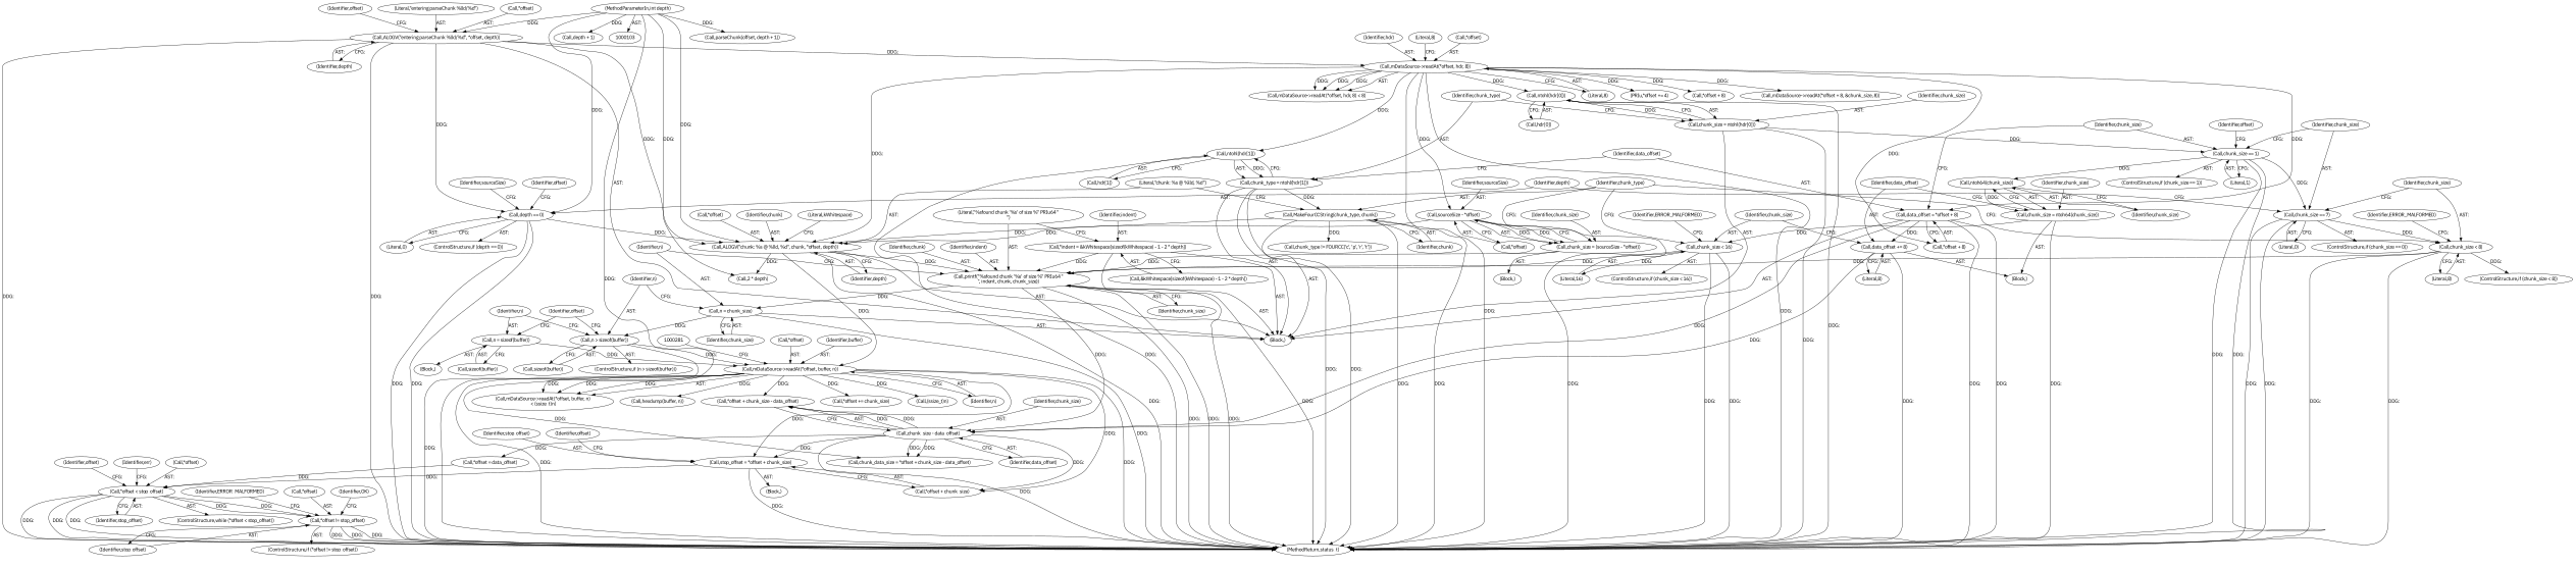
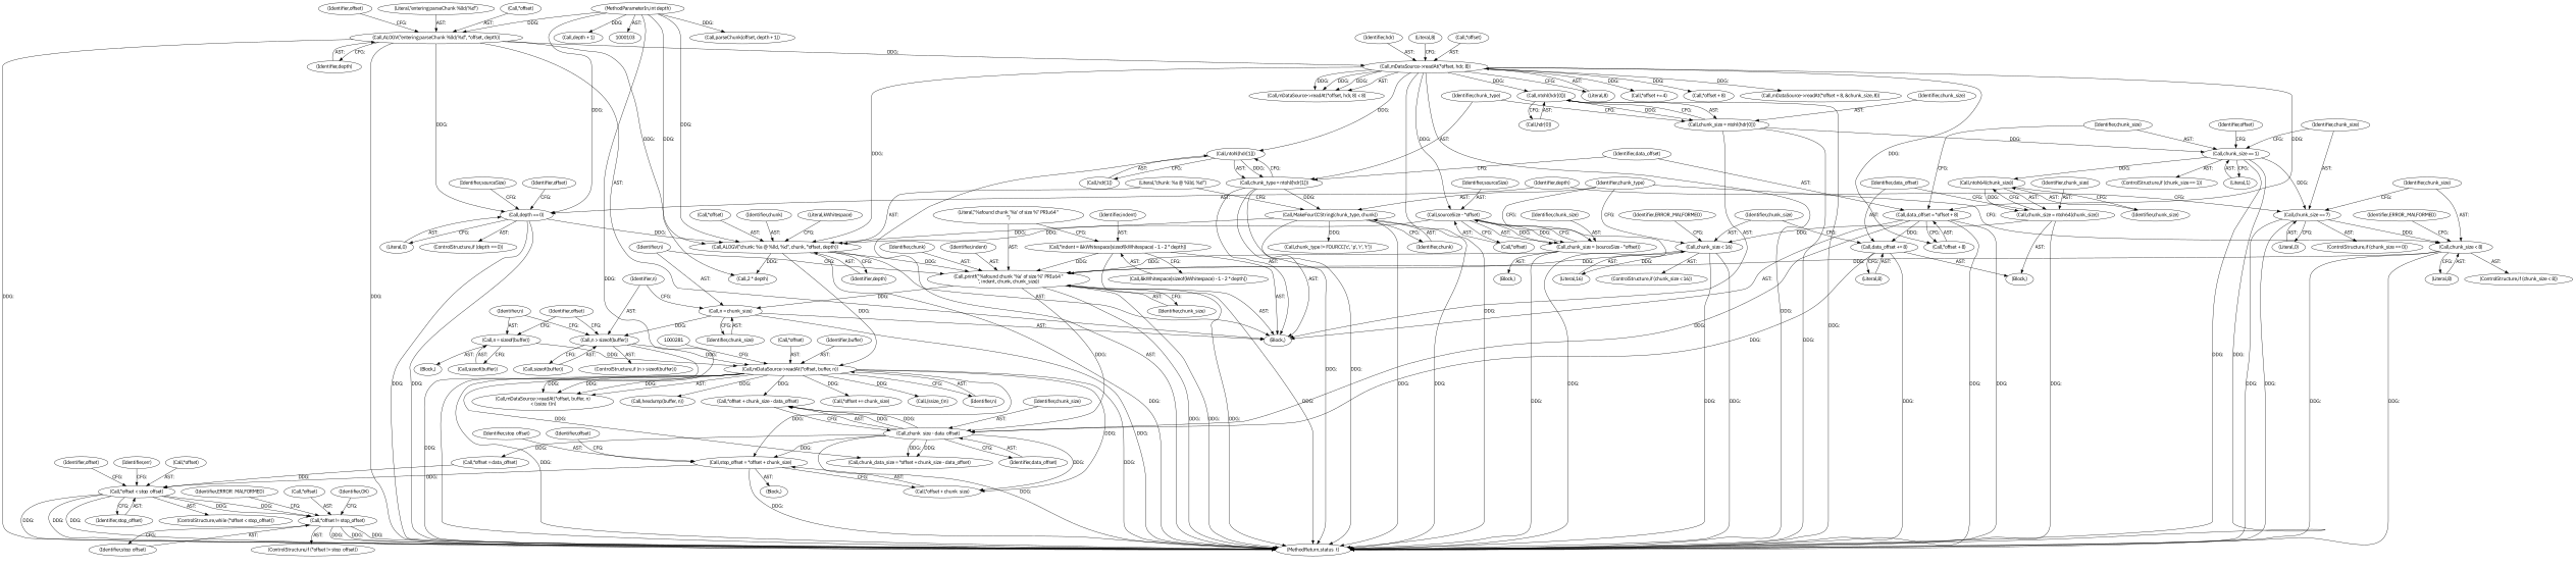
  digraph {
    fontname="IBM Plex Sans"
    node [fontname="IBM Plex Sans"]
    edge [fontname="IBM Plex Sans"]
    n1 [label="(Call,stop_offset = *offset + chunk_size)"]
    n2 [label="(Call,*offset < stop_offset)"]
    n3 [label="(Call,*offset + chunk_size)"]
    n4 [label="(MethodReturn,status_t)"]
    n5 [label="(Block,)"]
    n6 [label="(Call,*offset != stop_offset)"]
    n7 [label="(Identifier,stop_offset)"]
    n8 [label="(ControlStructure,while (*offset < stop_offset))"]
    n9 [label="(Call,mDataSource->readAt(*offset, buffer, n))"]
    n10 [label="(Call,*offset += chunk_size)"]
    n11 [label="(Call,(ssize_t)n)"]
    n12 [label="(Call,chunk_data_size = *offset + chunk_size - data_offset)"]
    n13 [label="(Identifier,n)"]
    n14 [label="(Call,mDataSource->readAt(*offset, buffer, n)\n < (ssize_t)n)"]
    n15 [label="(Call,*offset + chunk_size - data_offset)"]
    n16 [label="(Call,hexdump(buffer, n))"]
    n17 [label="(Call,chunk_size - data_offset)"]
    n18 [label="(Call,ALOGV(\"chunk: %s @ %lld, %d\", chunk, *offset, depth))"]
    n19 [label="(Call,printf(\"%sfound chunk '%s' of size %\" PRIu64 \"\n\", indent, chunk, chunk_size))"]
    n20 [label="(Block,)"]
    n21 [label="(Identifier,depth)"]
    n22 [label="(Call,2 * depth)"]
    n23 [label="(Call,n = chunk_size)"]
    n24 [label="(Identifier,chunk_size)"]
    n25 [label="(Call,MakeFourCCString(chunk_type, chunk))"]
    n26 [label="(Identifier,chunk)"]
    n27 [label="(Call,chunk_type != FOURCC('c', 'p', 'r', 't'))"]
    n28 [label="(Call,chunk_type = ntohl(hdr[1]))"]
    n29 [label="(Call,ntohl(hdr[1]))"]
    n30 [label="(Call,hdr[1])"]
    n31 [label="(Call,mDataSource->readAt(*offset, hdr, 8))"]
    n32 [label="(Call,sourceSize - *offset)"]
    n33 [label="(Call,ntohl(hdr[0]))"]
    n34 [label="(Call,data_offset = *offset + 8)"]
    n35 [label="(Call,mDataSource->readAt(*offset + 8, &chunk_size, 8))"]
    n36 [label="(Call,*offset + 8)"]
    n37 [label="(Call,mDataSource->readAt(*offset, hdr, 8) < 8)"]
    n38 [label="(Literal,8)"]
-   n39 [label="(PRIu,*offset += 4)"]
+   n39 [label="(Call,*offset += 4)"]
    n40 [label="(Call,*offset + 8)"]
    n41 [label="(Call,chunk_size = (sourceSize - *offset))"]
    n42 [label="(Call,*offset)"]
    n43 [label="(Call,chunk_size = ntohl(hdr[0]))"]
    n44 [label="(Call,hdr[0])"]
    n45 [label="(Call,data_offset += 8)"]
    n46 [label="(Call,ALOGV(\"entering parseChunk %lld/%d\", *offset, depth))"]
    n47 [label="(Call,depth == 0)"]
    n48 [label="(Identifier,depth)"]
    n49 [label="(Literal,0)"]
    n50 [label="(ControlStructure,if (depth == 0))"]
    n51 [label="(MethodParameterIn,int depth)"]
    n52 [label="(Call,parseChunk(offset, depth + 1))"]
    n53 [label="(Call,depth + 1)"]
    1000103
    n55 [label="(Block,)"]
    n56 [label="(Call,n > sizeof(buffer))"]
    n57 [label="(Call,sizeof(buffer))"]
    n58 [label="(ControlStructure,if (n > sizeof(buffer)))"]
    n59 [label="(Identifier,chunk_size)"]
    n60 [label="(Identifier,data_offset)"]
    n61 [label="(Call,*offset = data_offset)"]
    n62 [label="(Call,*indent = &kWhitespace[sizeof(kWhitespace) - 1 - 2 * depth])"]
    n63 [label="(Call,&kWhitespace[sizeof(kWhitespace) - 1 - 2 * depth])"]
    n64 [label="(Call,chunk_size < 16)"]
    n65 [label="(ControlStructure,if (chunk_size < 16))"]
    n66 [label="(Literal,16)"]
    n67 [label="(Call,chunk_size = ntoh64(chunk_size))"]
    n68 [label="(Call,ntoh64(chunk_size))"]
    n69 [label="(Block,)"]
    n70 [label="(Identifier,chunk_size)"]
    n71 [label="(Call,chunk_size == 1)"]
    n72 [label="(Call,chunk_size == 7)"]
    n73 [label="(Literal,1)"]
    n74 [label="(ControlStructure,if (chunk_size == 1))"]
    n75 [label="(Call,chunk_size < 8)"]
    n76 [label="(Literal,0)"]
    n77 [label="(ControlStructure,if (chunk_size == 0))"]
    n78 [label="(ControlStructure,if (chunk_size < 8))"]
    n79 [label="(Literal,8)"]
    n80 [label="(Call,n = sizeof(buffer))"]
    n81 [label="(Call,sizeof(buffer))"]
    n82 [label="(Block,)"]
    n83 [label="(Literal,8)"]
    n84 [label="(ControlStructure,if (*offset != stop_offset))"]
    n85 [label="(Identifier,stop_offset)"]
    n86 [label="(Literal,\"chunk: %s @ %lld, %d\")"]
    n87 [label="(Identifier,n)"]
    n88 [label="(Call,*offset)"]
    n89 [label="(Call,*offset)"]
    n90 [label="(Identifier,chunk_type)"]
    n91 [label="(Identifier,offset)"]
    n92 [label="(Identifier,chunk_size)"]
    n93 [label="(Identifier,hdr)"]
    n94 [label="(Identifier,offset)"]
    n95 [label="(Literal,8)"]
    n96 [label="(Identifier,depth)"]
    n97 [label="(Identifier,offset)"]
    n98 [label="(Identifier,offset)"]
    n99 [label="(Identifier,n)"]
    n100 [label="(Identifier,err)"]
    n101 [label="(Identifier,n)"]
    n102 [label="(Identifier,chunk_size)"]
    n103 [label="(Identifier,chunk_size)"]
    n104 [label="(Identifier,ERROR_MALFORMED)"]
    n105 [label="(Identifier,indent)"]
    n106 [label="(Literal,kWhitespace)"]
    n107 [label="(Identifier,sourceSize)"]
    n108 [label="(Identifier,chunk_size)"]
    n109 [label="(Identifier,offset)"]
    n110 [label="(Identifier,sourceSize)"]
    n111 [label="(Literal,\"%sfound chunk '%s' of size %\" PRIu64 \"\n\")"]
    n112 [label="(Identifier,buffer)"]
    n113 [label="(Call,*offset)"]
    n114 [label="(Identifier,stop_offset)"]
    n115 [label="(Call,*offset)"]
    n116 [label="(Identifier,indent)"]
    n117 [label="(Identifier,data_offset)"]
    n118 [label="(Identifier,chunk_size)"]
    n119 [label="(Identifier,chunk_size)"]
    n120 [label="(Identifier,chunk)"]
    n121 [label="(Identifier,data_offset)"]
    n122 [label="(Identifier,offset)"]
    n123 [label="(Identifier,ERROR_MALFORMED)"]
    n124 [label="(Identifier,chunk_size)"]
    n125 [label="(Literal,\"entering parseChunk %lld/%d\")"]
    n126 [label="(Identifier,chunk)"]
    n127 [label="(Call,*offset)"]
    n128 [label="(Identifier,chunk_type)"]
    n129 [label="(Identifier,OK)"]
    n130 [label="(Call,*offset)"]
    n131 [label="(Identifier,chunk_size)"]
    n132 [label="(Identifier,ERROR_MALFORMED)"]
    1000281
    n1 -> n2 [label="DDG: "]
    n1 -> n3 [label="CFG: "]
    n1 -> n4 [label="DDG: "]
    n1 -> n5 [label="AST: "]
    n2 -> n4 [label="DDG: "]
    n2 -> n4 [label="DDG: "]
    n2 -> n4 [label="DDG: "]
    n2 -> n6 [label="DDG: "]
    n2 -> n6 [label="DDG: "]
    n2 -> n7 [label="CFG: "]
    n2 -> n8 [label="AST: "]
    n3 -> n1 [label="AST: "]
    n6 -> n4 [label="DDG: "]
    n6 -> n4 [label="DDG: "]
    n6 -> n4 [label="DDG: "]
    n6 -> n84 [label="AST: "]
    n6 -> n85 [label="CFG: "]
    n7 -> n2 [label="AST: "]
    n9 -> n1 [label="DDG: "]
    n9 -> n3 [label="DDG: "]
    n9 -> n4 [label="DDG: "]
    n9 -> n4 [label="DDG: "]
    n9 -> n10 [label="DDG: "]
    n9 -> n11 [label="DDG: "]
    n9 -> n12 [label="DDG: "]
    n9 -> n13 [label="CFG: "]
    n9 -> n14 [label="AST: "]
    n9 -> n14 [label="DDG: "]
    n9 -> n14 [label="DDG: "]
    n9 -> n14 [label="DDG: "]
    n9 -> n15 [label="DDG: "]
    n9 -> n16 [label="DDG: "]
    n13 -> n9 [label="AST: "]
    n15 -> n17 [label="CFG: "]
    n17 -> n1 [label="DDG: "]
    n17 -> n3 [label="DDG: "]
    n17 -> n4 [label="DDG: "]
    n17 -> n12 [label="DDG: "]
    n17 -> n12 [label="DDG: "]
    n17 -> n15 [label="AST: "]
    n17 -> n15 [label="DDG: "]
    n17 -> n15 [label="DDG: "]
    n17 -> n60 [label="CFG: "]
    n17 -> n61 [label="DDG: "]
    n18 -> n4 [label="DDG: "]
    n18 -> n9 [label="DDG: "]
    n18 -> n19 [label="DDG: "]
    n18 -> n20 [label="AST: "]
    n18 -> n21 [label="CFG: "]
    n18 -> n22 [label="DDG: "]
    n19 -> n4 [label="DDG: "]
    n19 -> n4 [label="DDG: "]
    n19 -> n4 [label="DDG: "]
    n19 -> n17 [label="DDG: "]
    n19 -> n20 [label="AST: "]
    n19 -> n23 [label="DDG: "]
    n19 -> n24 [label="CFG: "]
    n21 -> n18 [label="AST: "]
    n23 -> n4 [label="DDG: "]
    n23 -> n20 [label="AST: "]
    n23 -> n56 [label="DDG: "]
    n23 -> n59 [label="CFG: "]
    n24 -> n19 [label="AST: "]
    n25 -> n4 [label="DDG: "]
    n25 -> n4 [label="DDG: "]
    n25 -> n18 [label="DDG: "]
    n25 -> n20 [label="AST: "]
    n25 -> n26 [label="CFG: "]
    n25 -> n27 [label="DDG: "]
    n26 -> n25 [label="AST: "]
    n28 -> n4 [label="DDG: "]
    n28 -> n4 [label="DDG: "]
    n28 -> n20 [label="AST: "]
    n28 -> n25 [label="DDG: "]
    n28 -> n29 [label="CFG: "]
-   n29 -> n4 [label="DDG: "]
+   n29 -> n4 [label="AST: "]
    n29 -> n28 [label="AST: "]
    n29 -> n28 [label="DDG: "]
    n29 -> n30 [label="CFG: "]
    n30 -> n29 [label="AST: "]
    n31 -> n4 [label="DDG: "]
    n31 -> n4 [label="DDG: "]
    n31 -> n18 [label="DDG: "]
    n31 -> n29 [label="DDG: "]
    n31 -> n32 [label="DDG: "]
    n31 -> n33 [label="DDG: "]
    n31 -> n34 [label="DDG: "]
    n31 -> n35 [label="DDG: "]
    n31 -> n36 [label="DDG: "]
    n31 -> n37 [label="AST: "]
    n31 -> n37 [label="DDG: "]
    n31 -> n37 [label="DDG: "]
    n31 -> n37 [label="DDG: "]
    n31 -> n38 [label="CFG: "]
    n31 -> n39 [label="DDG: "]
    n31 -> n40 [label="DDG: "]
    n32 -> n4 [label="DDG: "]
    n32 -> n18 [label="DDG: "]
    n32 -> n41 [label="AST: "]
    n32 -> n41 [label="DDG: "]
    n32 -> n41 [label="DDG: "]
    n32 -> n42 [label="CFG: "]
    n33 -> n4 [label="DDG: "]
    n33 -> n43 [label="AST: "]
    n33 -> n43 [label="DDG: "]
    n33 -> n44 [label="CFG: "]
    n34 -> n4 [label="DDG: "]
    n34 -> n4 [label="DDG: "]
    n34 -> n17 [label="DDG: "]
    n34 -> n20 [label="AST: "]
    n34 -> n36 [label="CFG: "]
    n34 -> n45 [label="DDG: "]
    n36 -> n34 [label="AST: "]
    n38 -> n31 [label="AST: "]
+   n41 -> n4 [label="DDG: "]
    n41 -> n19 [label="DDG: "]
    n41 -> n32 [label="CFG: "]
    n41 -> n55 [label="AST: "]
    n42 -> n32 [label="AST: "]
    n43 -> n4 [label="DDG: "]
    n43 -> n20 [label="AST: "]
    n43 -> n33 [label="CFG: "]
    n43 -> n71 [label="DDG: "]
    n44 -> n33 [label="AST: "]
    n45 -> n4 [label="DDG: "]
    n45 -> n17 [label="DDG: "]
    n45 -> n69 [label="AST: "]
    n45 -> n83 [label="CFG: "]
    n46 -> n4 [label="DDG: "]
    n46 -> n4 [label="DDG: "]
    n46 -> n18 [label="DDG: "]
    n46 -> n20 [label="AST: "]
    n46 -> n31 [label="DDG: "]
    n46 -> n47 [label="DDG: "]
    n46 -> n48 [label="CFG: "]
    n47 -> n4 [label="DDG: "]
    n47 -> n4 [label="DDG: "]
    n47 -> n18 [label="DDG: "]
    n47 -> n49 [label="CFG: "]
    n47 -> n50 [label="AST: "]
    n48 -> n46 [label="AST: "]
    n49 -> n47 [label="AST: "]
    n51 -> n4 [label="DDG: "]
    n51 -> n18 [label="DDG: "]
    n51 -> n22 [label="DDG: "]
    n51 -> n46 [label="DDG: "]
    n51 -> n47 [label="DDG: "]
    n51 -> n52 [label="DDG: "]
    n51 -> n53 [label="DDG: "]
    n51 -> 1000103 [label="AST: "]
    n56 -> n4 [label="DDG: "]
    n56 -> n9 [label="DDG: "]
    n56 -> n57 [label="CFG: "]
    n56 -> n58 [label="AST: "]
    n57 -> n56 [label="AST: "]
    n59 -> n23 [label="AST: "]
    n60 -> n17 [label="AST: "]
    n61 -> n2 [label="DDG: "]
    n62 -> n4 [label="DDG: "]
    n62 -> n19 [label="DDG: "]
    n62 -> n20 [label="AST: "]
    n62 -> n63 [label="CFG: "]
    n63 -> n62 [label="AST: "]
    n64 -> n4 [label="DDG: "]
    n64 -> n4 [label="DDG: "]
    n64 -> n19 [label="DDG: "]
    n64 -> n65 [label="AST: "]
    n64 -> n66 [label="DDG: "]
    n66 -> n64 [label="AST: "]
    n67 -> n4 [label="DDG: "]
    n67 -> n64 [label="DDG: "]
    n67 -> n68 [label="CFG: "]
    n67 -> n69 [label="AST: "]
    n68 -> n67 [label="AST: "]
    n68 -> n67 [label="DDG: "]
    n68 -> n70 [label="CFG: "]
    n70 -> n68 [label="AST: "]
    n71 -> n4 [label="DDG: "]
    n71 -> n4 [label="DDG: "]
    n71 -> n68 [label="DDG: "]
    n71 -> n72 [label="DDG: "]
    n71 -> n73 [label="CFG: "]
    n71 -> n74 [label="AST: "]
    n72 -> n4 [label="DDG: "]
    n72 -> n4 [label="DDG: "]
    n72 -> n75 [label="DDG: "]
    n72 -> n76 [label="CFG: "]
    n72 -> n77 [label="AST: "]
    n73 -> n71 [label="AST: "]
    n75 -> n4 [label="DDG: "]
    n75 -> n4 [label="DDG: "]
    n75 -> n19 [label="DDG: "]
-   n75 -> n78 [label="DDG: "]
+   n75 -> n78 [label="AST: "]
    n75 -> n79 [label="CFG: "]
    n76 -> n72 [label="AST: "]
    n79 -> n75 [label="AST: "]
    n80 -> n9 [label="DDG: "]
    n80 -> n81 [label="CFG: "]
    n80 -> n82 [label="AST: "]
    n81 -> n80 [label="AST: "]
    n83 -> n45 [label="AST: "]
    n85 -> n6 [label="AST: "]
    n86 -> n18 [label="AST: "]
    n86 -> n25 [label="CFG: "]
    n87 -> n23 [label="CFG: "]
    n87 -> n56 [label="AST: "]
    n88 -> n9 [label="AST: "]
    n89 -> n6 [label="AST: "]
    n90 -> n28 [label="AST: "]
    n90 -> n43 [label="CFG: "]
    n91 -> n2 [label="CFG: "]
    n92 -> n67 [label="AST: "]
    n93 -> n31 [label="AST: "]
    n94 -> n71 [label="CFG: "]
    n95 -> n31 [label="CFG: "]
    n96 -> n47 [label="AST: "]
    n96 -> n72 [label="CFG: "]
    n97 -> n46 [label="CFG: "]
    n98 -> n47 [label="CFG: "]
    n99 -> n19 [label="CFG: "]
    n99 -> n23 [label="AST: "]
    n100 -> n2 [label="CFG: "]
    n101 -> n56 [label="CFG: "]
    n101 -> n80 [label="AST: "]
    n102 -> n71 [label="CFG: "]
    n102 -> n72 [label="AST: "]
    n103 -> n34 [label="CFG: "]
    n103 -> n71 [label="AST: "]
    n104 -> n64 [label="CFG: "]
    n105 -> n62 [label="AST: "]
    n106 -> n18 [label="CFG: "]
    n107 -> n47 [label="CFG: "]
    n108 -> n43 [label="AST: "]
    n109 -> n56 [label="CFG: "]
    n109 -> n80 [label="CFG: "]
    n110 -> n32 [label="AST: "]
    n111 -> n19 [label="AST: "]
    n111 -> n62 [label="CFG: "]
    n112 -> n9 [label="AST: "]
    n113 -> n18 [label="AST: "]
    n114 -> n1 [label="AST: "]
    n115 -> n31 [label="AST: "]
    n116 -> n19 [label="AST: "]
    n117 -> n45 [label="AST: "]
    n117 -> n67 [label="CFG: "]
    n118 -> n41 [label="AST: "]
    n119 -> n45 [label="CFG: "]
    n119 -> n64 [label="AST: "]
    n120 -> n18 [label="AST: "]
    n121 -> n28 [label="CFG: "]
    n121 -> n34 [label="AST: "]
    n122 -> n1 [label="CFG: "]
    n123 -> n75 [label="CFG: "]
    n124 -> n72 [label="CFG: "]
    n124 -> n75 [label="AST: "]
    n125 -> n46 [label="AST: "]
    n126 -> n19 [label="AST: "]
    n127 -> n2 [label="AST: "]
    n128 -> n25 [label="AST: "]
    n128 -> n41 [label="CFG: "]
    n128 -> n64 [label="CFG: "]
    n128 -> n75 [label="CFG: "]
    n129 -> n6 [label="CFG: "]
    n130 -> n46 [label="AST: "]
    n131 -> n17 [label="AST: "]
    n132 -> n6 [label="CFG: "]
    1000281 -> n9 [label="CFG: "]
  }
